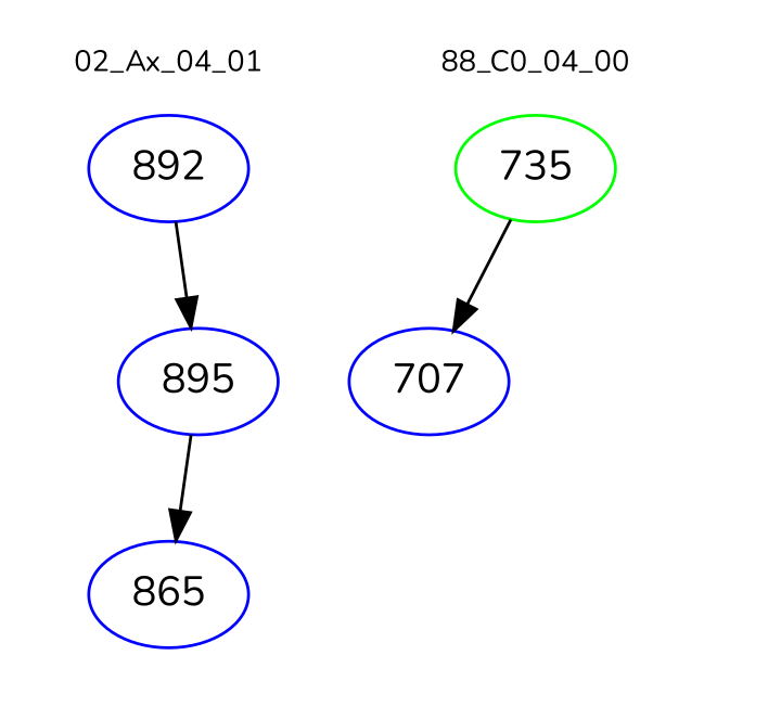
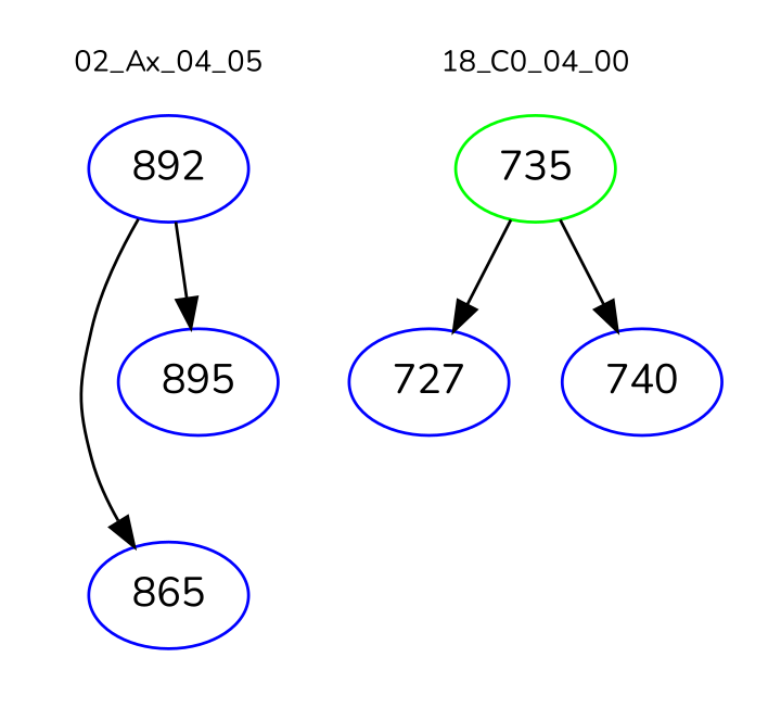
  digraph {
    fontname=Nunito
    node [color=blue fontname=Nunito]
    edge [color=black fontname=Nunito]
    n1 [label=892]
    n2 [label=865]
    n3 [label=895]
    n4 [color=green label=735]
-   n5 [label=707]
+   n5 [label=727]
+   n6 [label=740]
    subgraph cluster_1 {
      color=white
      fontsize=10
-     label="02_Ax_04_01"
+     label="02_Ax_04_05"
      n1
      n2
      n3
    }
    subgraph cluster_2 {
      color=white
      fontsize=10
-     label="88_C0_04_00"
+     label="18_C0_04_00"
      n4
      n5
+     n6
    }
-   n3 -> n2
+   n1 -> n2
    n1 -> n3
    n4 -> n5
+   n4 -> n6
  }
